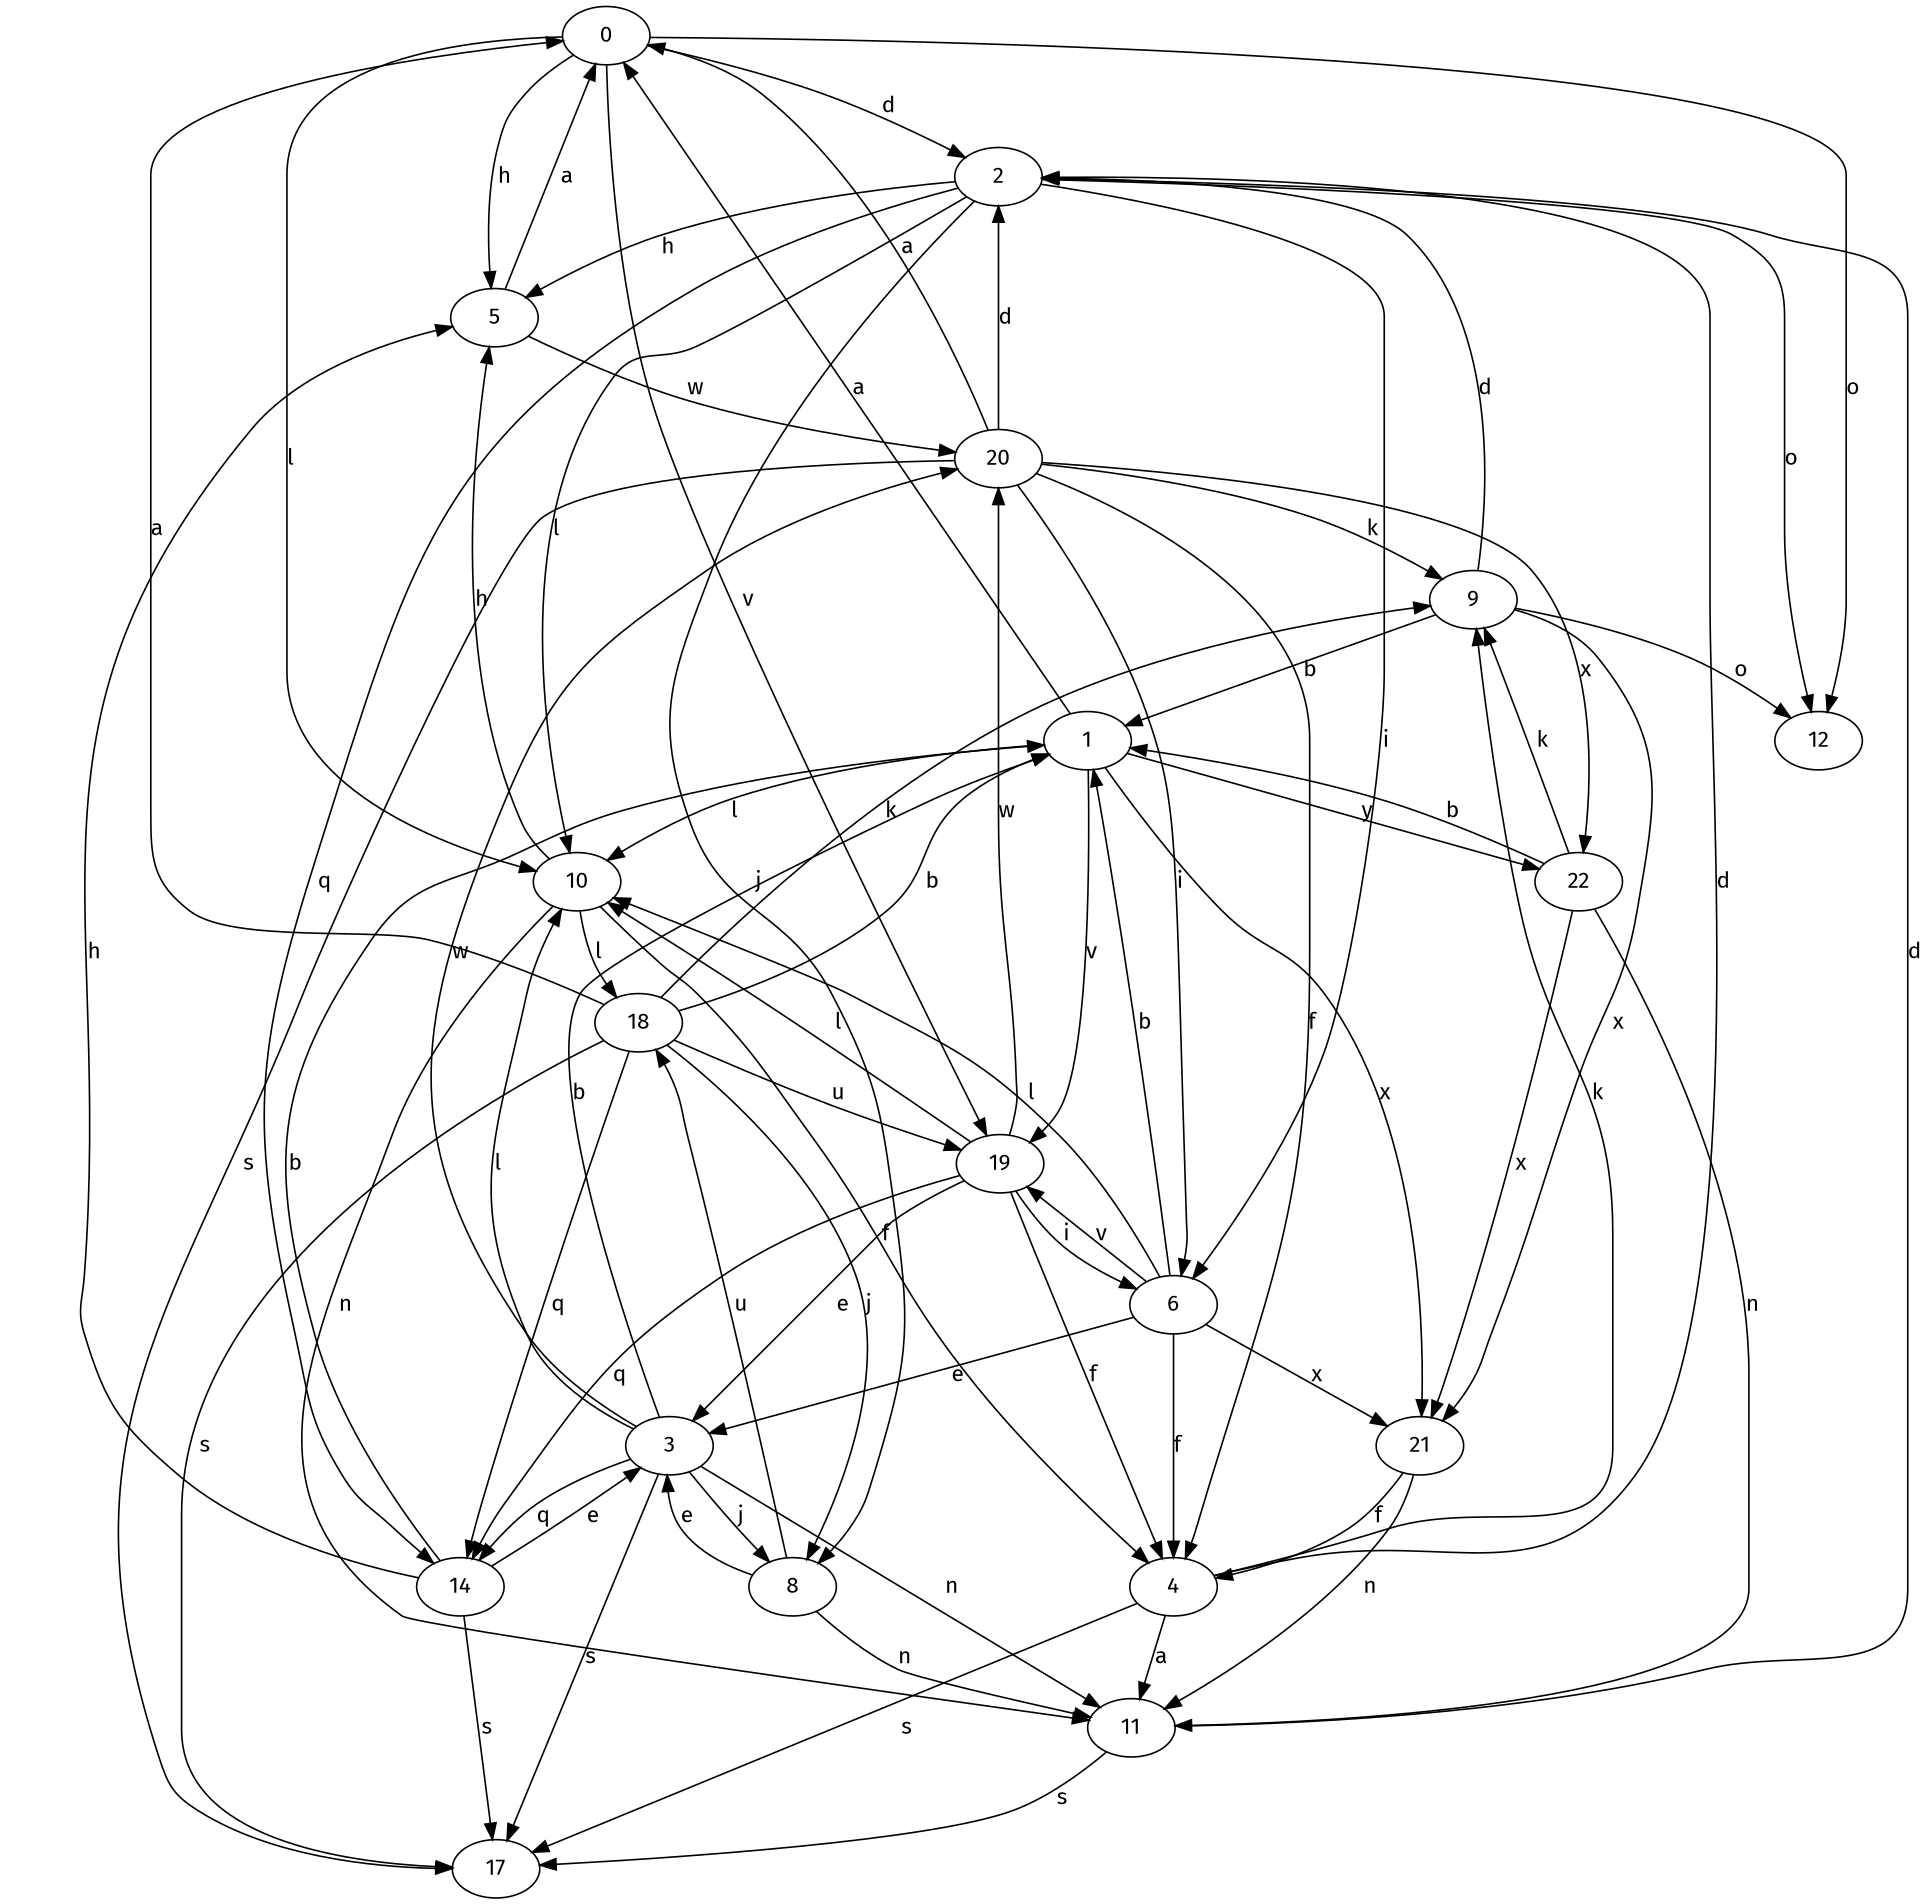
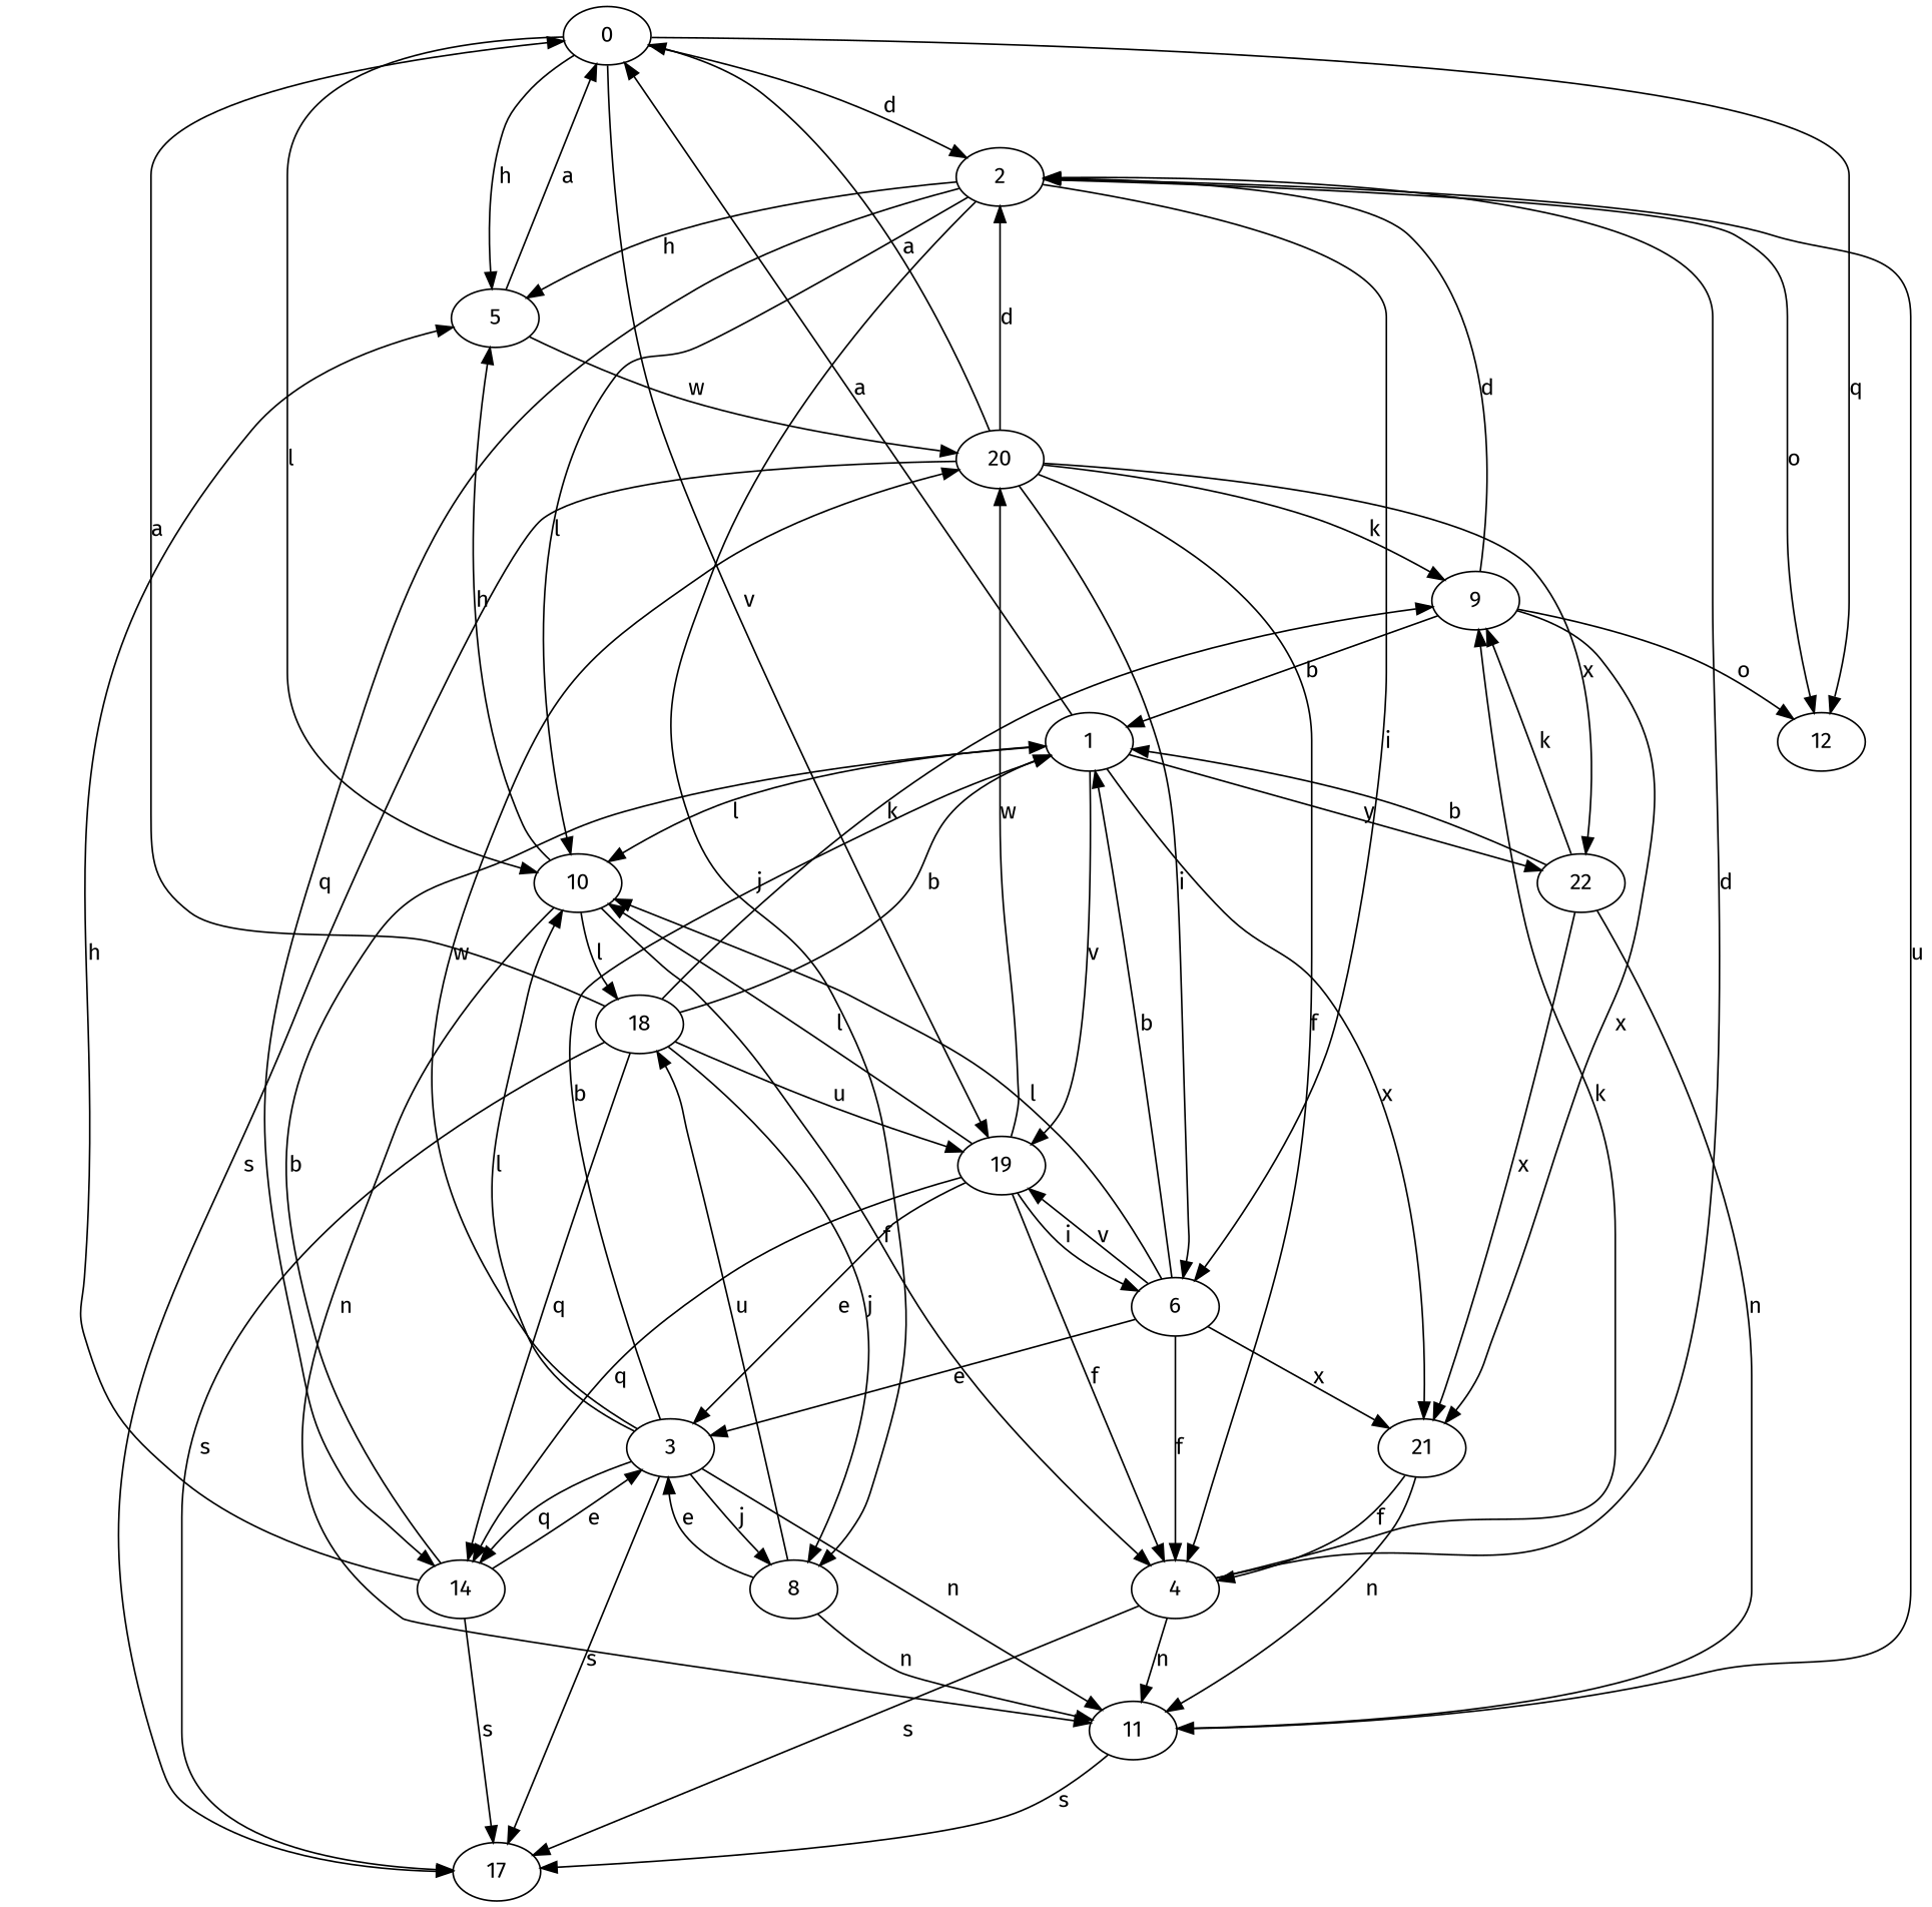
  strict digraph {
    fontname="Fira Sans"
    node [fontname="Fira Sans"]
    edge [fontname="Fira Sans"]
    0
    2
    5
    10
    12
    19
    6
    8
    14
    20
    11
    4
    18
    3
    1
    21
    22
    9
    17
    0 -> 2 [label=d]
    0 -> 5 [label=h]
    0 -> 10 [label=l]
-   0 -> 12 [label=o]
+   0 -> 12 [label=q]
    0 -> 19 [label=v]
    2 -> 5 [label=h]
    2 -> 10 [label=l]
    2 -> 12 [label=o]
    2 -> 6 [label=i]
    2 -> 8 [label=j]
    2 -> 14 [label=q]
    5 -> 0 [label=a]
    5 -> 20 [label=w]
    10 -> 5 [label=h]
    10 -> 11 [label=n]
    10 -> 4 [label=f]
    10 -> 18 [label=l]
    19 -> 10 [label=l]
    19 -> 6 [label=i]
    19 -> 14 [label=q]
    19 -> 20 [label=w]
    19 -> 4 [label=f]
    19 -> 3 [label=e]
    6 -> 10 [label=l]
    6 -> 19 [label=v]
    6 -> 4 [label=f]
    6 -> 3 [label=e]
    6 -> 1 [label=b]
    6 -> 21 [label=x]
    8 -> 11 [label=n]
    8 -> 18 [label=u]
    8 -> 3 [label=e]
    14 -> 5 [label=h]
    14 -> 3 [label=e]
    14 -> 1 [label=b]
    14 -> 17 [label=s]
    20 -> 0 [label=a]
    20 -> 2 [label=d]
    20 -> 6 [label=i]
    20 -> 4 [label=f]
    20 -> 22 [label=x]
    20 -> 9 [label=k]
    20 -> 17 [label=s]
-   11 -> 2 [label=d]
+   11 -> 2 [label=u]
    11 -> 17 [label=s]
    4 -> 2 [label=d]
-   4 -> 11 [label=a]
+   4 -> 11 [label=n]
    4 -> 9 [label=k]
    4 -> 17 [label=s]
    18 -> 0 [label=a]
    18 -> 19 [label=u]
    18 -> 8 [label=j]
    18 -> 14 [label=q]
    18 -> 1 [label=b]
    18 -> 9 [label=k]
    18 -> 17 [label=s]
    3 -> 10 [label=l]
    3 -> 8 [label=j]
    3 -> 14 [label=q]
    3 -> 20 [label=w]
    3 -> 11 [label=n]
    3 -> 1 [label=b]
    3 -> 17 [label=s]
    1 -> 0 [label=a]
    1 -> 10 [label=l]
    1 -> 19 [label=v]
    1 -> 21 [label=x]
    1 -> 22 [label=y]
    21 -> 11 [label=n]
    21 -> 4 [label=f]
    22 -> 11 [label=n]
    22 -> 1 [label=b]
    22 -> 21 [label=x]
    22 -> 9 [label=k]
    9 -> 2 [label=d]
    9 -> 12 [label=o]
    9 -> 1 [label=b]
    9 -> 21 [label=x]
  }
